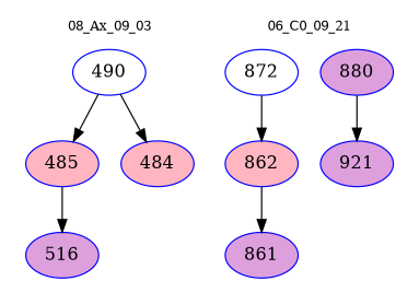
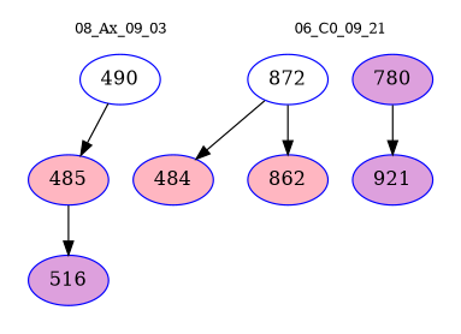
  digraph {
    node [color=blue fillcolor=plum style=filled]
    edge [color=black]
    n1 [fillcolor=white label=490]
    n2 [fillcolor=lightpink label=484]
    n3 [fillcolor=lightpink label=485]
    n4 [label=516]
-   n5 [label=880]
+   n5 [label=780]
    n6 [fillcolor=white label=872]
    n7 [label=921]
    n8 [fillcolor=lightpink label=862]
-   n9 [label=861]
    subgraph cluster_1 {
      color=white
      fontsize=10
      label="08_Ax_09_03"
      n1
      n2
      n3
      n4
    }
    subgraph cluster_2 {
      color=white
      fontsize=10
      label="06_C0_09_21"
      n5
      n6
      n7
      n8
-     n9
    }
-   n1 -> n2
+   n6 -> n2
    n1 -> n3
    n3 -> n4
    n5 -> n7
    n6 -> n8
-   n8 -> n9
  }
